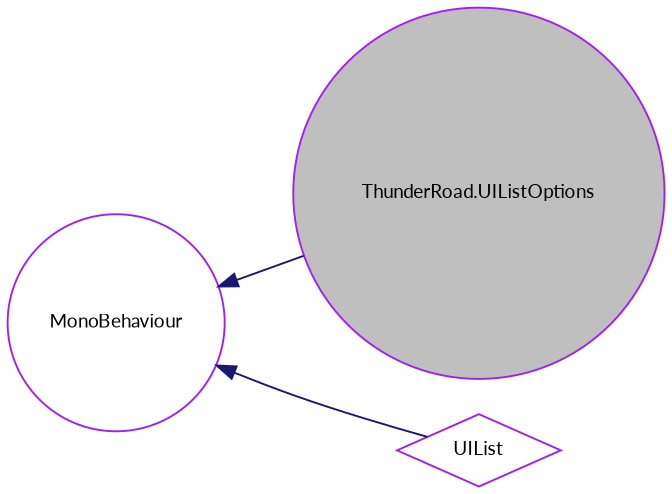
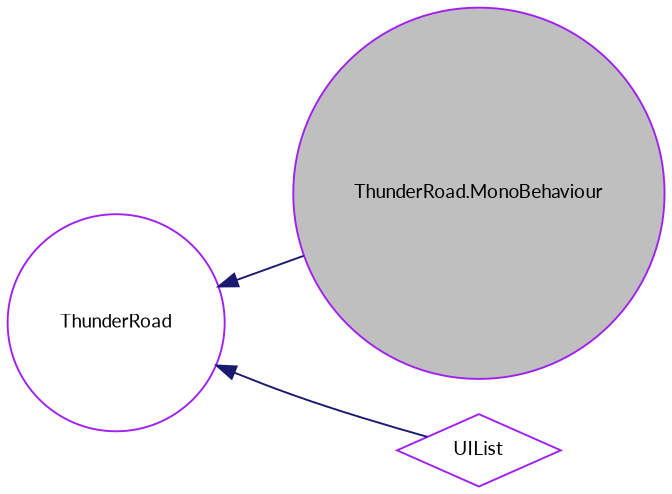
  digraph {
    fontname=Lato
    rankdir=LR
    node [color=purple fillcolor=white fontname=Lato fontsize=10 shape=circle style=filled]
    edge [color=midnightblue dir=back fontname=Lato fontsize=10 labelfontname=Helvetica labelfontsize=10 style=solid]
-   n1 [fillcolor=grey75 fontcolor=black height=0.2 label="ThunderRoad.UIListOptions" width=0.4]
+   n1 [fillcolor=grey75 fontcolor=black height=0.2 label="ThunderRoad.MonoBehaviour" width=0.4]
    n2 [height=0.2 label=UIList shape=diamond width=0.4]
-   n3 [height=0.2 label=MonoBehaviour width=0.4]
+   n3 [height=0.2 label=ThunderRoad width=0.4]
    n3 -> n1
    n3 -> n2
  }
